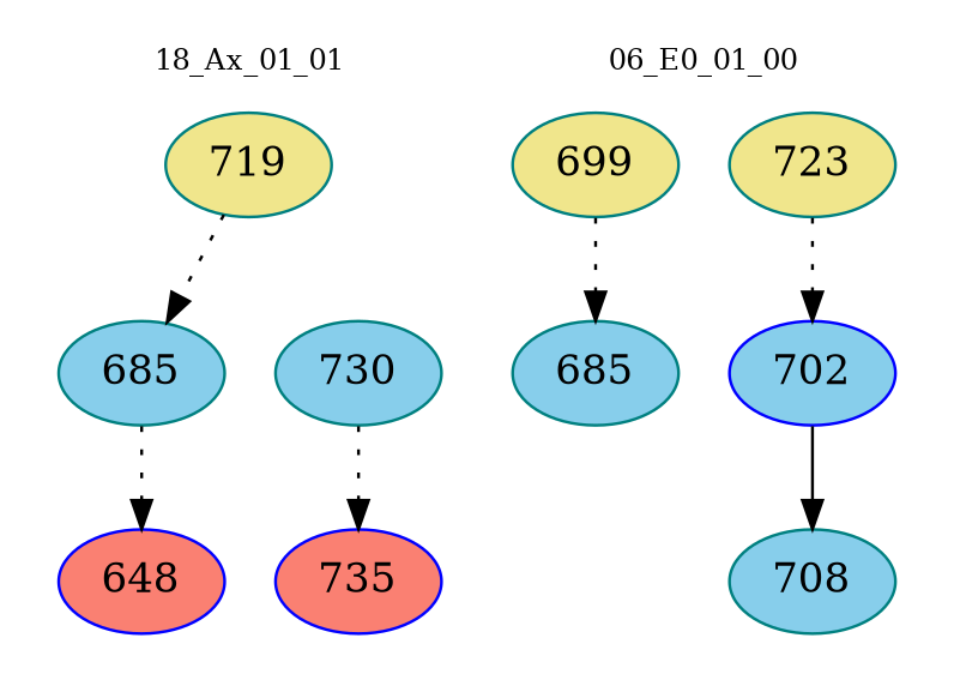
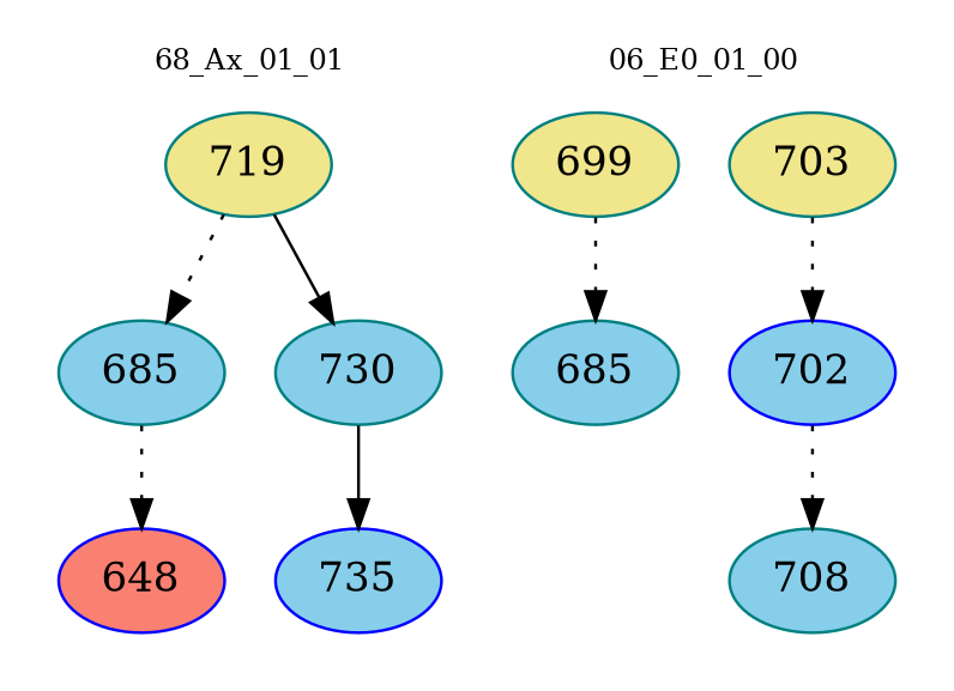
  digraph {
    node [color=teal fillcolor=skyblue style=filled]
    edge [color=black style=dotted]
    n1 [fillcolor=khaki label=719]
    n2 [label=685]
    n3 [label=730]
    n4 [color=blue fillcolor=salmon label=648]
-   n5 [color=blue fillcolor=salmon label=735]
-   n6 [fillcolor=khaki label=723]
+   n5 [color=blue label=735]
+   n6 [fillcolor=khaki label=703]
    n7 [fillcolor=khaki label=699]
    n8 [color=blue label=702]
    n9 [label=685]
    n10 [label=708]
    subgraph cluster_1 {
      color=white
      fontsize=10
-     label="18_Ax_01_01"
+     label="68_Ax_01_01"
      n1
      n2
      n3
      n4
      n5
    }
    subgraph cluster_2 {
      color=white
      fontsize=10
      label="06_E0_01_00"
      n6
      n7
      n8
      n9
      n10
    }
    n1 -> n2
+   n1 -> n3 [style=solid]
    n2 -> n4
-   n3 -> n5
+   n3 -> n5 [style=solid]
    n6 -> n8
    n7 -> n9
-   n8 -> n10 [style=solid]
+   n8 -> n10
  }
